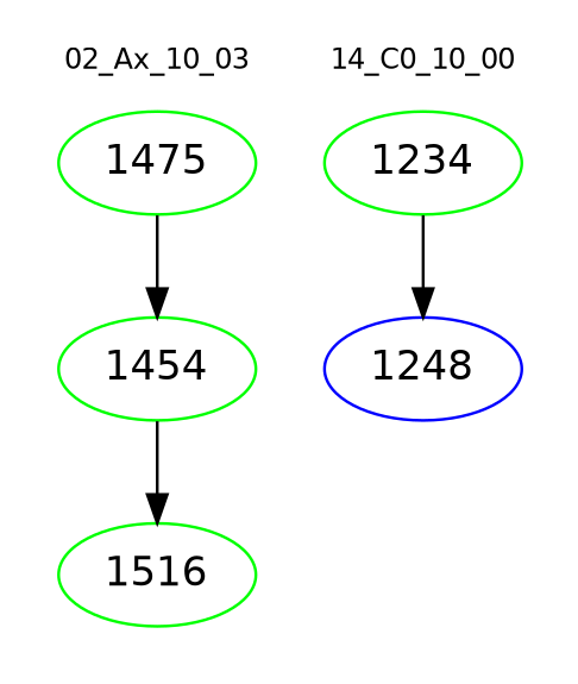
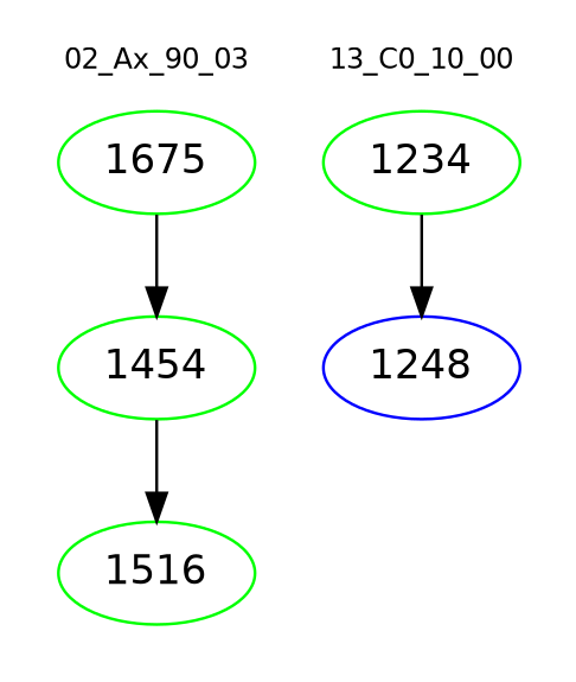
  digraph {
    fontname="DejaVu Sans"
    node [color=green fontname="DejaVu Sans"]
    edge [color=black fontname="DejaVu Sans"]
-   n1 [label=1475]
+   n1 [label=1675]
    n2 [label=1454]
    n3 [label=1516]
    n4 [label=1234]
    n5 [color=blue label=1248]
    subgraph cluster_1 {
      color=white
      fontsize=10
-     label="02_Ax_10_03"
+     label="02_Ax_90_03"
      n1
      n2
      n3
    }
    subgraph cluster_2 {
      color=white
      fontsize=10
-     label="14_C0_10_00"
+     label="13_C0_10_00"
      n4
      n5
    }
    n1 -> n2
    n2 -> n3
    n4 -> n5
  }
